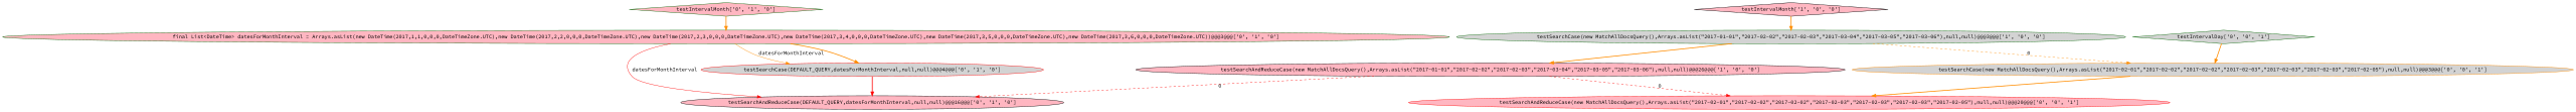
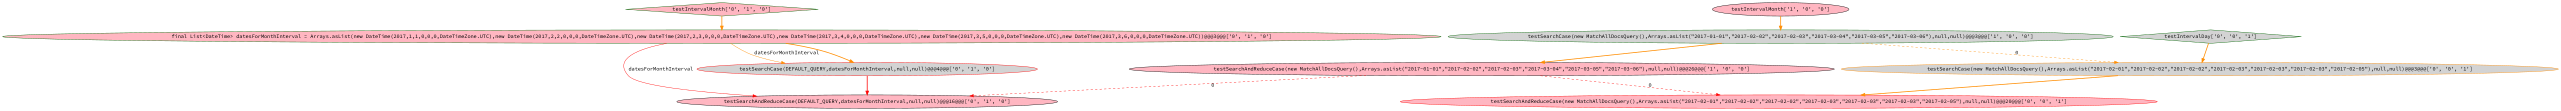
  digraph {
    fontname="Source Code Pro"
    node [fillcolor=lightpink shape=ellipse style=filled color=darkgreen fontname="Source Code Pro"]
    edge [style=bold color=darkorange fontname="Source Code Pro"]
    n1 [fillcolor=lightgrey label="testSearchCase(new MatchAllDocsQuery(),Arrays.asList(\"2017-01-01\",\"2017-02-02\",\"2017-02-03\",\"2017-03-04\",\"2017-03-05\",\"2017-03-06\"),null,null)@@@3@@@['1', '0', '0']"]
    n2 [fillcolor=lightgrey label="testSearchCase(new MatchAllDocsQuery(),Arrays.asList(\"2017-02-01\",\"2017-02-02\",\"2017-02-02\",\"2017-02-03\",\"2017-02-03\",\"2017-02-03\",\"2017-02-05\"),null,null)@@@3@@@['0', '0', '1']" color=darkorange]
    n3 [label="testSearchAndReduceCase(new MatchAllDocsQuery(),Arrays.asList(\"2017-01-01\",\"2017-02-02\",\"2017-02-03\",\"2017-03-04\",\"2017-03-05\",\"2017-03-06\"),null,null)@@@26@@@['1', '0', '0']" color=black]
    n4 [label="final List<DateTime> datesForMonthInterval = Arrays.asList(new DateTime(2017,1,1,0,0,0,DateTimeZone.UTC),new DateTime(2017,2,2,0,0,0,DateTimeZone.UTC),new DateTime(2017,2,3,0,0,0,DateTimeZone.UTC),new DateTime(2017,3,4,0,0,0,DateTimeZone.UTC),new DateTime(2017,3,5,0,0,0,DateTimeZone.UTC),new DateTime(2017,3,6,0,0,0,DateTimeZone.UTC))@@@3@@@['0', '1', '0']"]
    n5 [label="testSearchAndReduceCase(DEFAULT_QUERY,datesForMonthInterval,null,null)@@@16@@@['0', '1', '0']" color=black]
    n6 [fillcolor=lightgrey label="testSearchCase(DEFAULT_QUERY,datesForMonthInterval,null,null)@@@4@@@['0', '1', '0']" color=red]
    n7 [label="testSearchAndReduceCase(new MatchAllDocsQuery(),Arrays.asList(\"2017-02-01\",\"2017-02-02\",\"2017-02-02\",\"2017-02-03\",\"2017-02-03\",\"2017-02-03\",\"2017-02-05\"),null,null)@@@20@@@['0', '0', '1']" color=red]
-   n8 [label="testIntervalMonth['1', '0', '0']" shape=diamond color=black]
+   n8 [label="testIntervalMonth['1', '0', '0']" color=black]
    n9 [fillcolor=lightgrey label="testIntervalDay['0', '0', '1']" shape=diamond]
    n10 [label="testIntervalMonth['0', '1', '0']" shape=diamond]
    n1 -> n2 [label=0 style=dashed]
    n1 -> n3
    n2 -> n7
    n3 -> n5 [label=0 style=dashed color=red]
    n3 -> n7 [label=0 style=dashed color=red]
    n4 -> n5 [label=datesForMonthInterval style=solid color=red]
    n4 -> n6 [label=datesForMonthInterval style=solid]
    n4 -> n6
    n6 -> n5 [color=red]
    n8 -> n1
    n9 -> n2
    n10 -> n4
  }
